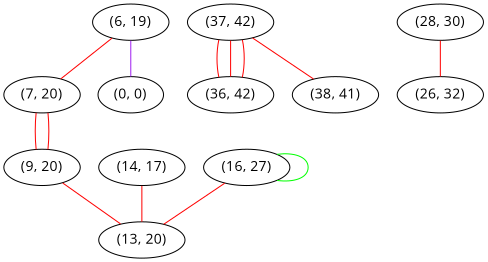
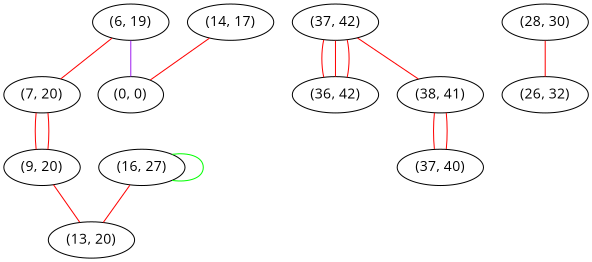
  graph {
    fontname="Open Sans"
    node [fontname="Open Sans"]
    edge [color=red fontname="Open Sans" weight=1]
    "(6, 19)"
    "(7, 20)"
    "(0, 0)"
    "(9, 20)"
    "(13, 20)"
    "(14, 17)"
    "(37, 42)"
    "(36, 42)"
    "(38, 41)"
+   "(37, 40)"
    "(28, 30)"
    "(26, 32)"
    "(16, 27)"
    "(6, 19)" -- "(7, 20)"
    "(6, 19)" -- "(0, 0)" [color=purple weight=4]
    "(7, 20)" -- "(9, 20)"
    "(7, 20)" -- "(9, 20)"
    "(9, 20)" -- "(13, 20)"
-   "(14, 17)" -- "(13, 20)"
+   "(14, 17)" -- "(0, 0)"
    "(37, 42)" -- "(36, 42)"
    "(37, 42)" -- "(36, 42)"
    "(37, 42)" -- "(36, 42)"
    "(37, 42)" -- "(38, 41)"
+   "(38, 41)" -- "(37, 40)"
+   "(38, 41)" -- "(37, 40)"
    "(28, 30)" -- "(26, 32)"
    "(16, 27)" -- "(13, 20)"
    "(16, 27)" -- "(16, 27)" [color=green weight=2]
  }
